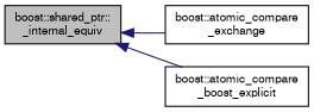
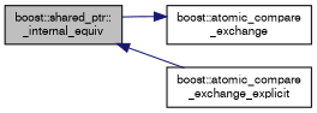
  digraph {
    rankdir=LR
    node [color=black fontname=FreeSans fontsize=10 shape=record]
    edge [color=midnightblue dir=back fontname=FreeSans fontsize=10 labelfontname=FreeSans labelfontsize=10 style=solid]
    n1 [fillcolor=grey75 fontcolor=black height=0.2 label="boost::shared_ptr::\l_internal_equiv" style=filled width=0.4]
    n2 [height=0.2 label="boost::atomic_compare\l_exchange" width=0.4]
-   n3 [height=0.2 label="boost::atomic_compare\l_boost_explicit" width=0.4]
-   n1 -> n2
+   n3 [height=0.2 label="boost::atomic_compare\l_exchange_explicit" width=0.4]
+   n2 -> n1
    n1 -> n3
  }
